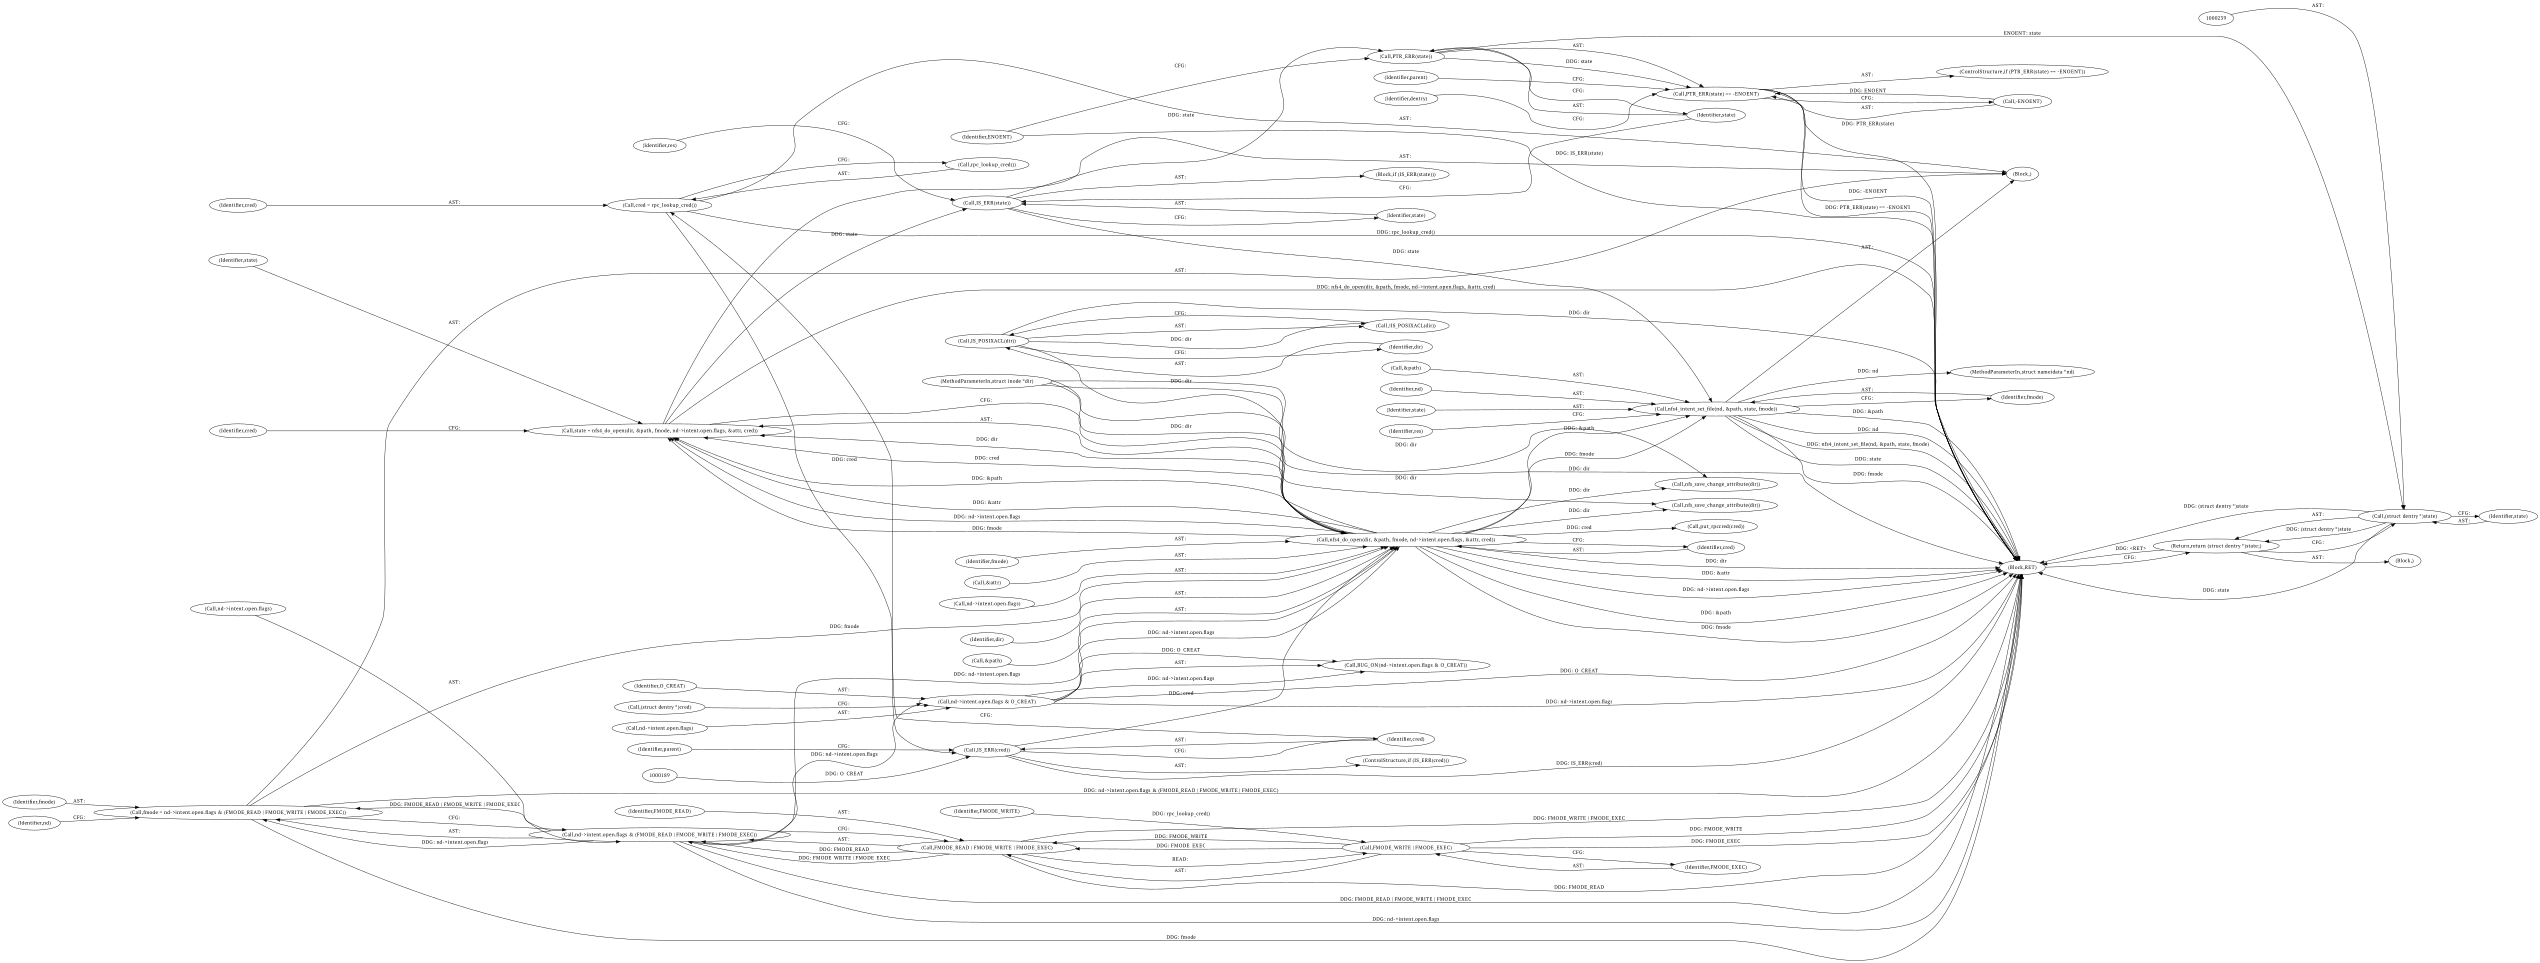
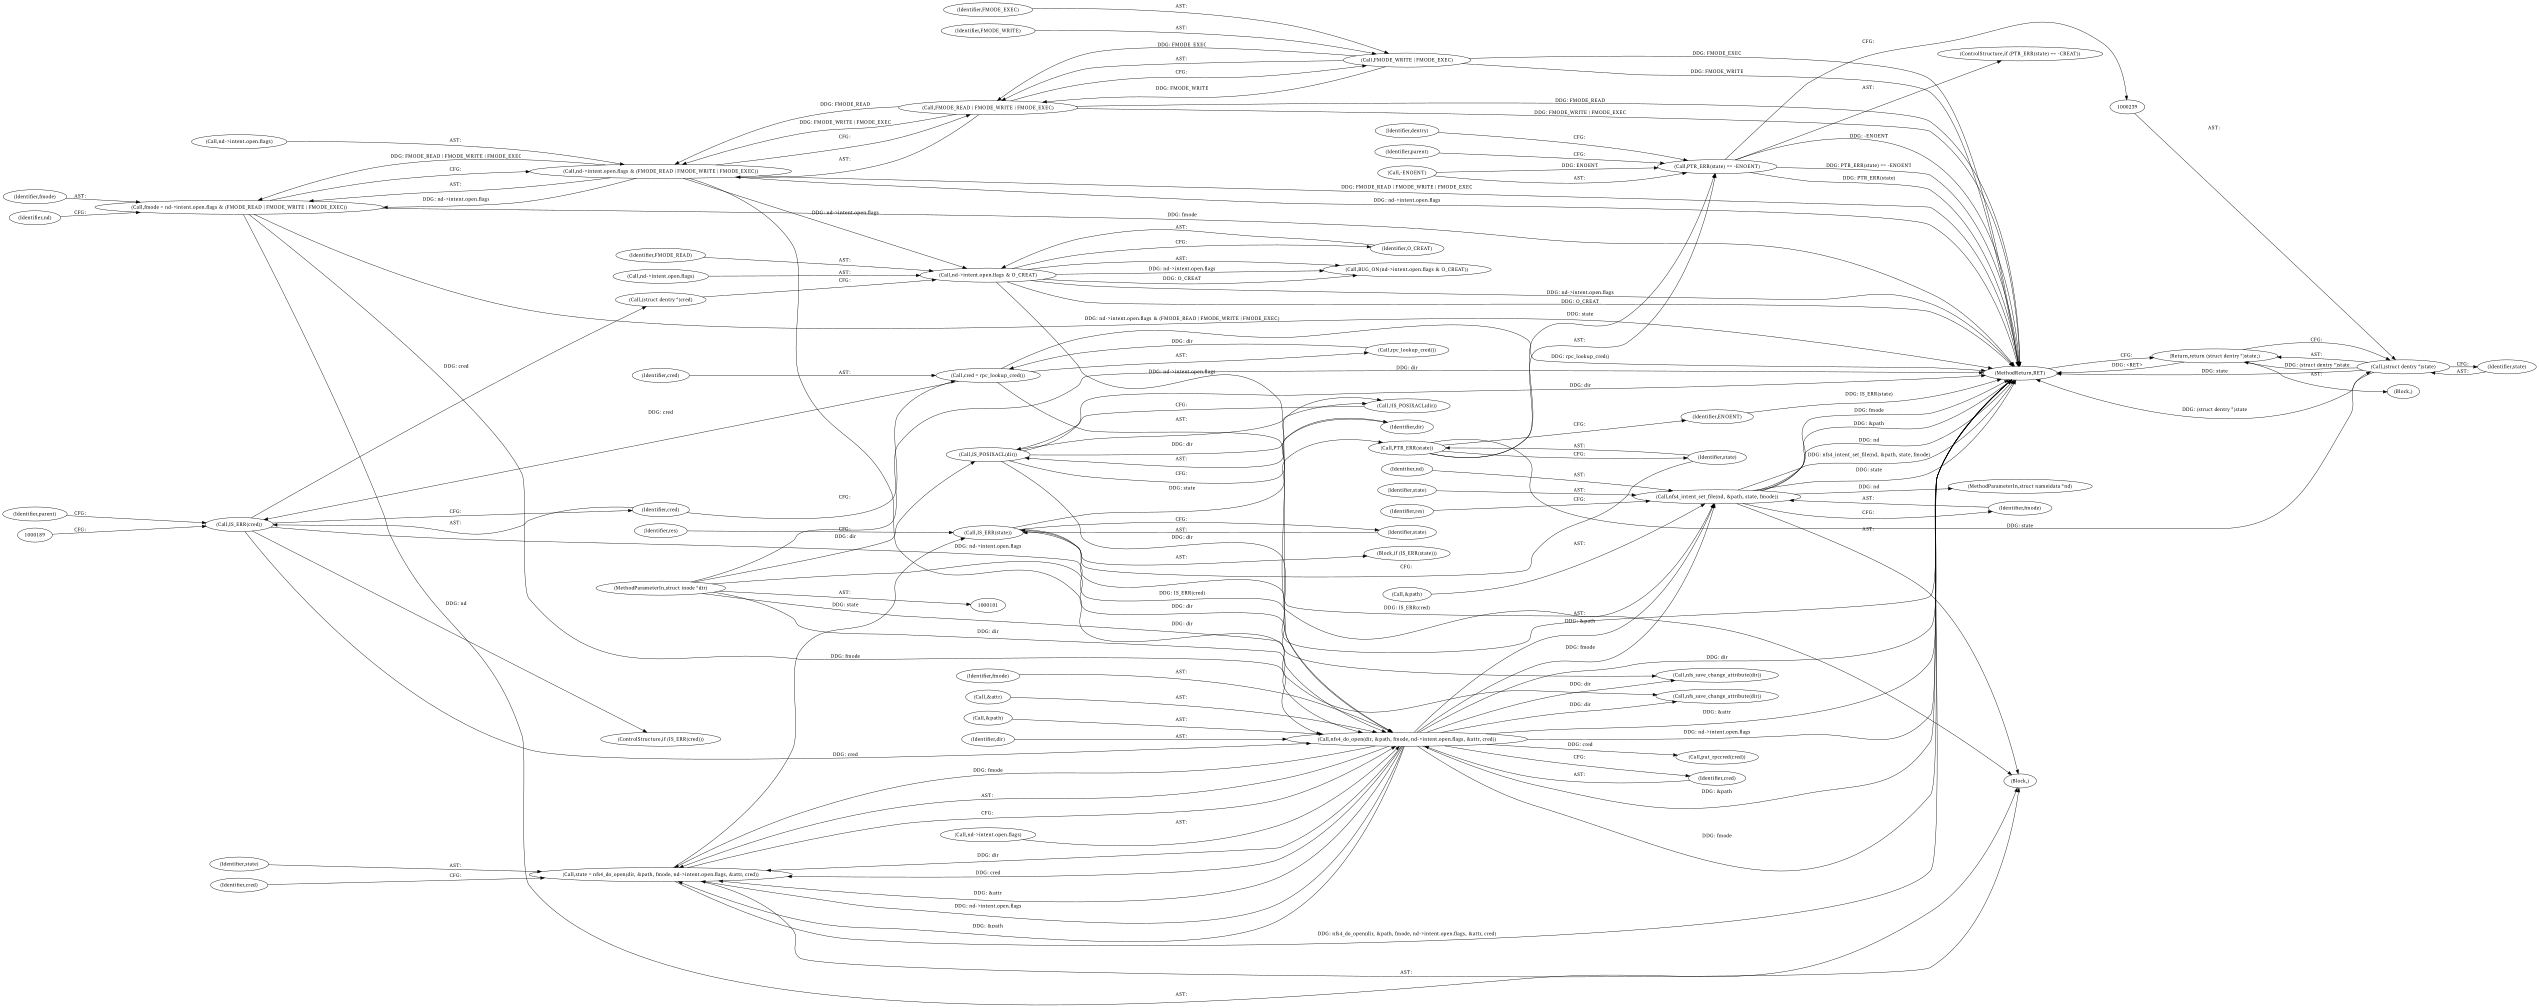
  digraph {
    fontname="PT Serif"
    rankdir=LR
    node [fontname="PT Serif"]
    edge [fontname="PT Serif"]
    n1 [label="(Call,state = nfs4_do_open(dir, &path, fmode, nd->intent.open.flags, &attr, cred))"]
    n2 [label="(Call,nfs4_do_open(dir, &path, fmode, nd->intent.open.flags, &attr, cred))"]
    n3 [label="(Call,IS_ERR(state))"]
-   n4 [label="(Block,RET)"]
+   n4 [label="(MethodReturn,RET)"]
    n5 [label="(Block,)"]
    n6 [label="(Call,nfs4_intent_set_file(nd, &path, state, fmode))"]
    n7 [label="(Call,nfs_save_change_attribute(dir))"]
    n8 [label="(Identifier,cred)"]
    n9 [label="(Call,nfs_save_change_attribute(dir))"]
    n10 [label="(Call,put_rpccred(cred))"]
    n11 [label="(Call,PTR_ERR(state))"]
    n12 [label="(Identifier,state)"]
    n13 [label="(Block,if (IS_ERR(state)))"]
    n14 [label="(Return,return (struct dentry *)state;)"]
    n15 [label="(Identifier,fmode)"]
    n16 [label="(MethodParameterIn,struct nameidata *nd)"]
    n17 [label="(Call,IS_POSIXACL(dir))"]
    n18 [label="(Call,!IS_POSIXACL(dir))"]
    n19 [label="(Identifier,dir)"]
    n20 [label="(MethodParameterIn,struct inode *dir)"]
+   1000101
    n22 [label="(Call,fmode = nd->intent.open.flags & (FMODE_READ | FMODE_WRITE | FMODE_EXEC))"]
    n23 [label="(Call,nd->intent.open.flags & (FMODE_READ | FMODE_WRITE | FMODE_EXEC))"]
    n24 [label="(Call,FMODE_READ | FMODE_WRITE | FMODE_EXEC)"]
    n25 [label="(Call,nd->intent.open.flags & O_CREAT)"]
    n26 [label="(Call,FMODE_WRITE | FMODE_EXEC)"]
    n27 [label="(Identifier,O_CREAT)"]
    n28 [label="(Call,BUG_ON(nd->intent.open.flags & O_CREAT))"]
    n29 [label="(Identifier,FMODE_EXEC)"]
    n30 [label="(Call,IS_ERR(cred))"]
    n31 [label="(ControlStructure,if (IS_ERR(cred)))"]
    n32 [label="(Identifier,cred)"]
    n33 [label="(Call,(struct dentry *)cred)"]
    n34 [label="(Call,cred = rpc_lookup_cred())"]
    n35 [label="(Call,rpc_lookup_cred())"]
    n36 [label="(Call,PTR_ERR(state) == -ENOENT)"]
    n37 [label="(Call,(struct dentry *)state)"]
    n38 [label="(Identifier,state)"]
-   n39 [label="(ControlStructure,if (PTR_ERR(state) == -ENOENT))"]
+   n39 [label="(ControlStructure,if (PTR_ERR(state) == -CREAT))"]
    n40 [label="(Call,-ENOENT)"]
    n41 [label="(Identifier,state)"]
    n42 [label="(Block,)"]
    n43 [label="(Call,nd->intent.open.flags)"]
    n44 [label="(Identifier,ENOENT)"]
    n45 [label="(Call,&path)"]
    n46 [label="(Identifier,fmode)"]
    n47 [label="(Identifier,state)"]
    n48 [label="(Identifier,cred)"]
    n49 [label="(Identifier,nd)"]
    n50 [label="(Identifier,fmode)"]
    n51 [label="(Identifier,res)"]
    n52 [label="(Identifier,state)"]
    n53 [label="(Call,&attr)"]
    n54 [label="(Call,nd->intent.open.flags)"]
    n55 [label="(Identifier,FMODE_READ)"]
    n56 [label="(Identifier,parent)"]
    n57 [label="(Call,nd->intent.open.flags)"]
    n58 [label="(Identifier,nd)"]
    n59 [label="(Identifier,cred)"]
    n60 [label="(Identifier,parent)"]
    n61 [label="(Identifier,res)"]
    n62 [label="(Identifier,dir)"]
    n63 [label="(Call,&path)"]
    n64 [label="(Identifier,FMODE_WRITE)"]
    n65 [label="(Identifier,dentry)"]
    1000189
    1000239
    n1 -> n2 [label="CFG: "]
    n1 -> n3 [label="DDG: state"]
    n1 -> n4 [label="DDG: nfs4_do_open(dir, &path, fmode, nd->intent.open.flags, &attr, cred)"]
    n1 -> n5 [label="AST: "]
    n2 -> n1 [label="AST: "]
    n2 -> n1 [label="DDG: dir"]
    n2 -> n1 [label="DDG: cred"]
    n2 -> n1 [label="DDG: &path"]
    n2 -> n1 [label="DDG: &attr"]
    n2 -> n1 [label="DDG: nd->intent.open.flags"]
    n2 -> n1 [label="DDG: fmode"]
    n2 -> n4 [label="DDG: dir"]
    n2 -> n4 [label="DDG: &attr"]
    n2 -> n4 [label="DDG: nd->intent.open.flags"]
    n2 -> n4 [label="DDG: &path"]
    n2 -> n4 [label="DDG: fmode"]
    n2 -> n6 [label="DDG: &path"]
    n2 -> n6 [label="DDG: fmode"]
    n2 -> n7 [label="DDG: dir"]
    n2 -> n8 [label="CFG: "]
    n2 -> n9 [label="DDG: dir"]
    n2 -> n10 [label="DDG: cred"]
-   n3 -> n6 [label="DDG: state"]
+   n3 -> n6 [label="DDG: IS_ERR(cred)"]
    n3 -> n11 [label="DDG: state"]
    n3 -> n12 [label="CFG: "]
    n3 -> n13 [label="AST: "]
    n4 -> n14 [label="CFG: "]
    n6 -> n4 [label="DDG: &path"]
    n6 -> n4 [label="DDG: nd"]
    n6 -> n4 [label="DDG: nfs4_intent_set_file(nd, &path, state, fmode)"]
    n6 -> n4 [label="DDG: state"]
    n6 -> n4 [label="DDG: fmode"]
    n6 -> n5 [label="AST: "]
    n6 -> n15 [label="CFG: "]
    n6 -> n16 [label="DDG: nd"]
    n8 -> n2 [label="AST: "]
    n11 -> n36 [label="AST: "]
    n11 -> n36 [label="DDG: state"]
-   n11 -> n37 [label="ENOENT: state"]
+   n11 -> n37 [label="DDG: state"]
    n11 -> n38 [label="CFG: "]
    n12 -> n3 [label="AST: "]
    n14 -> n4 [label="DDG: <RET>"]
    n14 -> n37 [label="CFG: "]
    n14 -> n42 [label="AST: "]
    n15 -> n6 [label="AST: "]
    n17 -> n2 [label="DDG: dir"]
    n17 -> n4 [label="DDG: dir"]
    n17 -> n18 [label="AST: "]
    n17 -> n18 [label="DDG: dir"]
    n17 -> n19 [label="CFG: "]
    n18 -> n17 [label="CFG: "]
    n19 -> n17 [label="AST: "]
    n20 -> n2 [label="DDG: dir"]
    n20 -> n4 [label="DDG: dir"]
    n20 -> n7 [label="DDG: dir"]
    n20 -> n9 [label="DDG: dir"]
+   n20 -> n17 [label="DDG: dir"]
+   n20 -> 1000101 [label="AST: "]
    n22 -> n2 [label="DDG: fmode"]
    n22 -> n4 [label="DDG: fmode"]
    n22 -> n4 [label="DDG: nd->intent.open.flags & (FMODE_READ | FMODE_WRITE | FMODE_EXEC)"]
    n22 -> n5 [label="AST: "]
    n22 -> n23 [label="CFG: "]
    n23 -> n2 [label="DDG: nd->intent.open.flags"]
    n23 -> n4 [label="DDG: FMODE_READ | FMODE_WRITE | FMODE_EXEC"]
    n23 -> n4 [label="DDG: nd->intent.open.flags"]
    n23 -> n22 [label="AST: "]
    n23 -> n22 [label="DDG: nd->intent.open.flags"]
    n23 -> n22 [label="DDG: FMODE_READ | FMODE_WRITE | FMODE_EXEC"]
    n23 -> n24 [label="CFG: "]
    n23 -> n25 [label="DDG: nd->intent.open.flags"]
    n24 -> n4 [label="DDG: FMODE_WRITE | FMODE_EXEC"]
    n24 -> n4 [label="DDG: FMODE_READ"]
    n24 -> n23 [label="AST: "]
    n24 -> n23 [label="DDG: FMODE_READ"]
    n24 -> n23 [label="DDG: FMODE_WRITE | FMODE_EXEC"]
-   n24 -> n26 [label="READ: "]
+   n24 -> n26 [label="CFG: "]
    n25 -> n2 [label="DDG: nd->intent.open.flags"]
    n25 -> n4 [label="DDG: O_CREAT"]
    n25 -> n4 [label="DDG: nd->intent.open.flags"]
+   n25 -> n27 [label="CFG: "]
    n25 -> n28 [label="AST: "]
    n25 -> n28 [label="DDG: nd->intent.open.flags"]
    n25 -> n28 [label="DDG: O_CREAT"]
    n26 -> n4 [label="DDG: FMODE_WRITE"]
    n26 -> n4 [label="DDG: FMODE_EXEC"]
    n26 -> n24 [label="AST: "]
    n26 -> n24 [label="DDG: FMODE_WRITE"]
    n26 -> n24 [label="DDG: FMODE_EXEC"]
-   n26 -> n29 [label="CFG: "]
    n27 -> n25 [label="AST: "]
    n29 -> n26 [label="AST: "]
    n30 -> n2 [label="DDG: cred"]
    n30 -> n4 [label="DDG: IS_ERR(cred)"]
-   n30 -> n31 [label="AST: "]
+   n30 -> n31 [label="DDG: nd"]
    n30 -> n32 [label="CFG: "]
+   n30 -> n33 [label="DDG: cred"]
    n32 -> n30 [label="AST: "]
    n32 -> n34 [label="CFG: "]
    n33 -> n25 [label="CFG: "]
    n34 -> n4 [label="DDG: rpc_lookup_cred()"]
    n34 -> n5 [label="AST: "]
    n34 -> n30 [label="DDG: cred"]
-   n34 -> n35 [label="CFG: "]
-   n35 -> n34 [label="AST: "]
+   n34 -> n35 [label="AST: "]
+   n35 -> n34 [label="DDG: dir"]
    n36 -> n4 [label="DDG: PTR_ERR(state)"]
    n36 -> n4 [label="DDG: -ENOENT"]
    n36 -> n4 [label="DDG: PTR_ERR(state) == -ENOENT"]
    n36 -> n39 [label="AST: "]
-   n36 -> n40 [label="CFG: "]
+   n36 -> 1000239 [label="CFG: "]
    n37 -> n4 [label="DDG: state"]
    n37 -> n4 [label="DDG: (struct dentry *)state"]
    n37 -> n14 [label="AST: "]
    n37 -> n14 [label="DDG: (struct dentry *)state"]
    n37 -> n41 [label="CFG: "]
    n38 -> n3 [label="CFG: "]
    n38 -> n11 [label="AST: "]
    n40 -> n36 [label="AST: "]
    n40 -> n36 [label="DDG: ENOENT"]
    n41 -> n37 [label="AST: "]
    n43 -> n23 [label="AST: "]
    n44 -> n4 [label="DDG: IS_ERR(state)"]
-   n44 -> n11 [label="CFG: "]
+   n11 -> n44 [label="CFG: "]
    n45 -> n6 [label="AST: "]
    n46 -> n2 [label="AST: "]
    n47 -> n1 [label="AST: "]
    n48 -> n34 [label="AST: "]
    n49 -> n6 [label="AST: "]
    n50 -> n22 [label="AST: "]
    n51 -> n3 [label="CFG: "]
    n52 -> n6 [label="AST: "]
    n53 -> n2 [label="AST: "]
    n54 -> n2 [label="AST: "]
-   n55 -> n24 [label="AST: "]
+   n55 -> n25 [label="AST: "]
    n56 -> n36 [label="CFG: "]
    n57 -> n25 [label="AST: "]
    n58 -> n22 [label="CFG: "]
    n59 -> n1 [label="CFG: "]
    n60 -> n30 [label="CFG: "]
    n61 -> n6 [label="CFG: "]
    n62 -> n2 [label="AST: "]
    n63 -> n2 [label="AST: "]
-   n64 -> n26 [label="DDG: rpc_lookup_cred()"]
+   n64 -> n26 [label="AST: "]
    n65 -> n36 [label="CFG: "]
-   1000189 -> n30 [label="DDG: O_CREAT"]
+   1000189 -> n30 [label="CFG: "]
    1000239 -> n37 [label="AST: "]
  }
